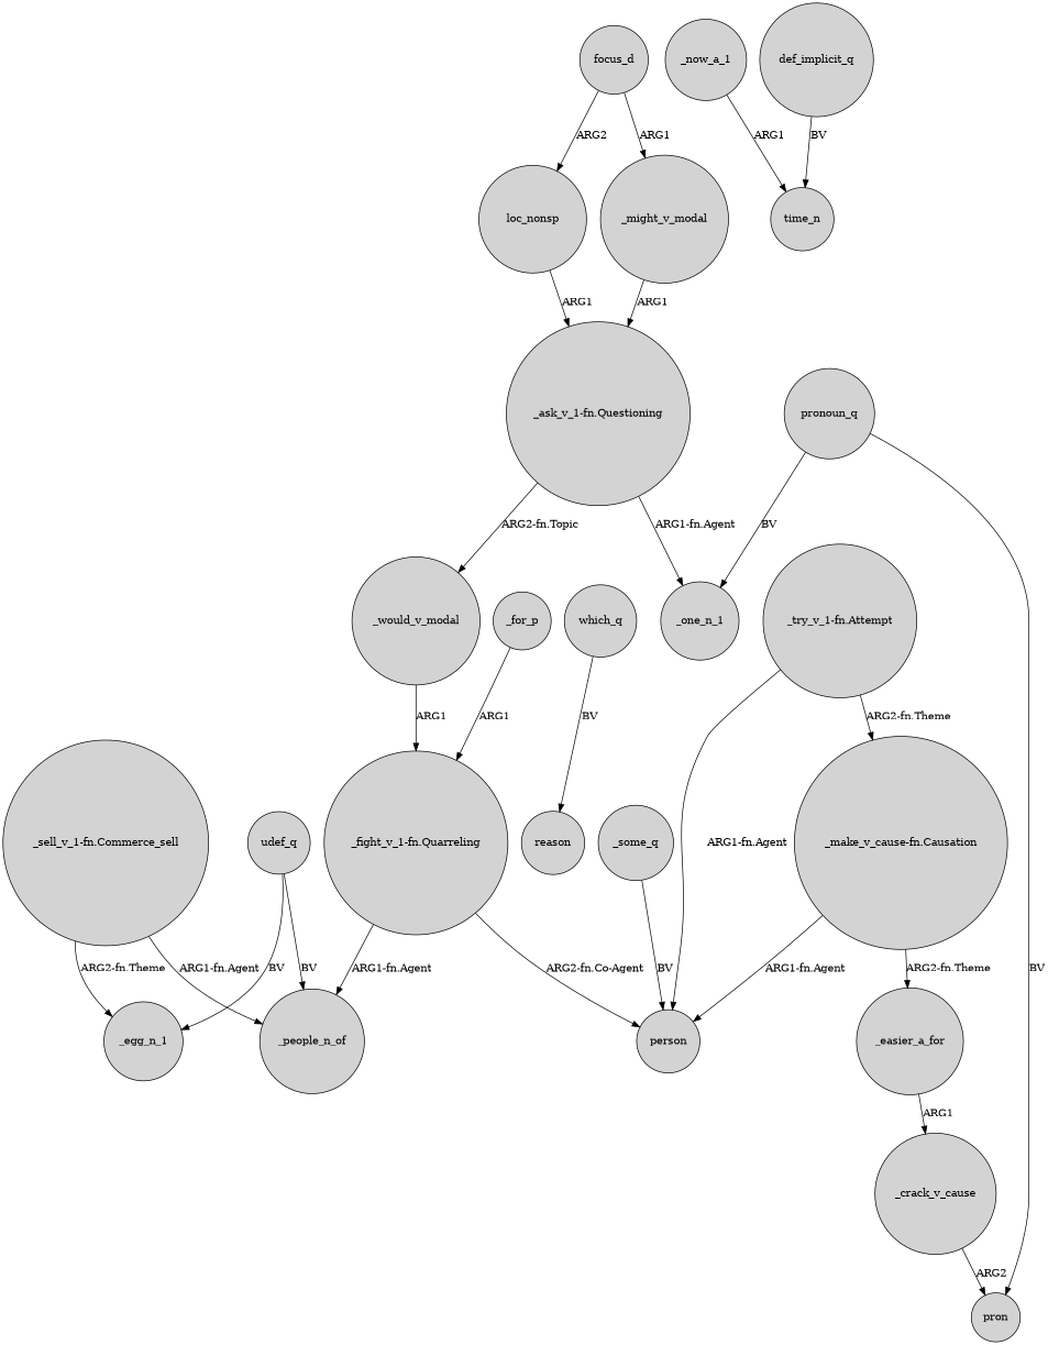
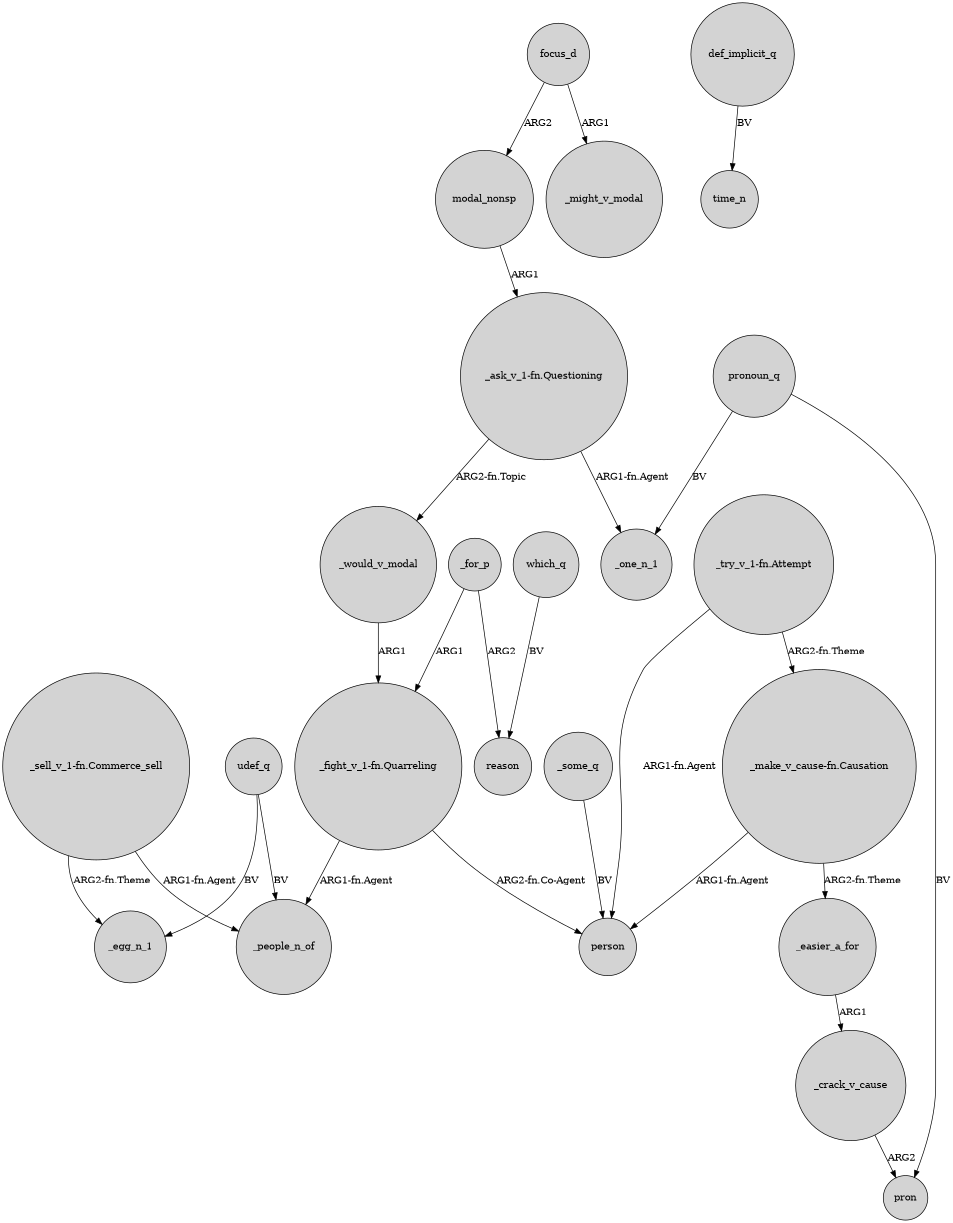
  digraph {
    node [shape=circle style=filled]
    "_fight_v_1-fn.Quarreling"
    _people_n_of
    person
    focus_d
-   loc_nonsp
+   loc_nonsp [label=modal_nonsp]
    _might_v_modal
    "_ask_v_1-fn.Questioning"
    _would_v_modal
    _one_n_1
    _easier_a_for
    _crack_v_cause
    pron
    "_try_v_1-fn.Attempt"
    "_make_v_cause-fn.Causation"
    _for_p
    reason
    "_sell_v_1-fn.Commerce_sell"
    _egg_n_1
    which_q
    udef_q
    pronoun_q
    _some_q
-   _now_a_1
    time_n
    def_implicit_q
    "_fight_v_1-fn.Quarreling" -> _people_n_of [label="ARG1-fn.Agent"]
    "_fight_v_1-fn.Quarreling" -> person [label="ARG2-fn.Co-Agent"]
    focus_d -> loc_nonsp [label=ARG2]
    focus_d -> _might_v_modal [label=ARG1]
    loc_nonsp -> "_ask_v_1-fn.Questioning" [label=ARG1]
-   _might_v_modal -> "_ask_v_1-fn.Questioning" [label=ARG1]
    "_ask_v_1-fn.Questioning" -> _would_v_modal [label="ARG2-fn.Topic"]
    "_ask_v_1-fn.Questioning" -> _one_n_1 [label="ARG1-fn.Agent"]
    _would_v_modal -> "_fight_v_1-fn.Quarreling" [label=ARG1]
    _easier_a_for -> _crack_v_cause [label=ARG1]
    _crack_v_cause -> pron [label=ARG2]
    "_try_v_1-fn.Attempt" -> person [label="ARG1-fn.Agent"]
    "_try_v_1-fn.Attempt" -> "_make_v_cause-fn.Causation" [label="ARG2-fn.Theme"]
    "_make_v_cause-fn.Causation" -> person [label="ARG1-fn.Agent"]
    "_make_v_cause-fn.Causation" -> _easier_a_for [label="ARG2-fn.Theme"]
    _for_p -> "_fight_v_1-fn.Quarreling" [label=ARG1]
+   _for_p -> reason [label=ARG2]
    "_sell_v_1-fn.Commerce_sell" -> _people_n_of [label="ARG1-fn.Agent"]
    "_sell_v_1-fn.Commerce_sell" -> _egg_n_1 [label="ARG2-fn.Theme"]
    which_q -> reason [label=BV]
    udef_q -> _people_n_of [label=BV]
    udef_q -> _egg_n_1 [label=BV]
    pronoun_q -> _one_n_1 [label=BV]
    pronoun_q -> pron [label=BV]
    _some_q -> person [label=BV]
-   _now_a_1 -> time_n [label=ARG1]
    def_implicit_q -> time_n [label=BV]
  }
